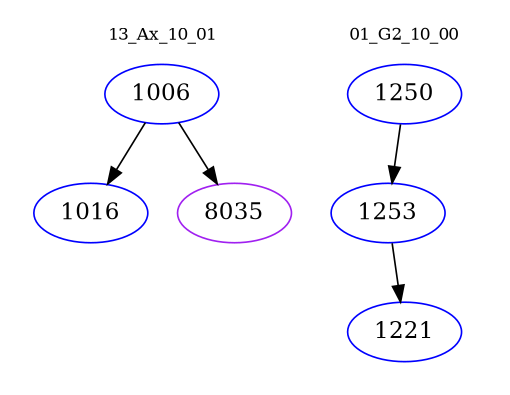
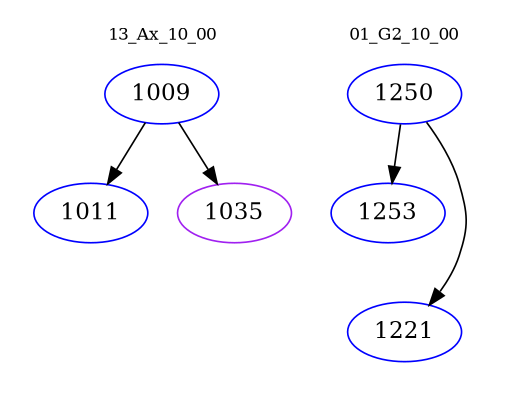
  digraph {
    node [color=blue]
    edge [color=black]
-   n1 [label=1006]
-   n2 [label=1016]
-   n3 [color=purple label=8035]
+   n1 [label=1009]
+   n2 [label=1011]
+   n3 [color=purple label=1035]
    n4 [label=1250]
    n5 [label=1253]
    n6 [label=1221]
    subgraph cluster_1 {
      color=white
      fontsize=10
-     label="13_Ax_10_01"
+     label="13_Ax_10_00"
      n1
      n2
      n3
    }
    subgraph cluster_2 {
      color=white
      fontsize=10
      label="01_G2_10_00"
      n4
      n5
      n6
    }
    n1 -> n2
    n1 -> n3
    n4 -> n5
-   n5 -> n6
+   n4 -> n6
  }
